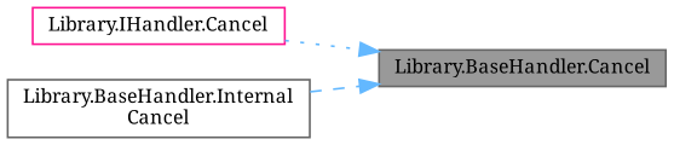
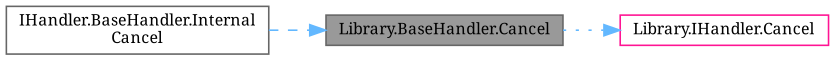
  digraph {
    fontname="Noto Serif"
    rankdir=LR
    node [color=gray40 fillcolor=white fontname="Noto Serif" fontsize=10 shape=box style=filled]
    edge [color=steelblue1 fontname="Noto Serif" fontsize=10 labelfontname=Helvetica labelfontsize=10]
    n1 [fillcolor=grey60 fontcolor=black height=0.2 label="Library.BaseHandler.Cancel" width=0.4]
    n2 [color=deeppink height=0.2 label="Library.IHandler.Cancel" width=0.4]
-   n3 [height=0.2 label="Library.BaseHandler.Internal\lCancel" width=0.4]
-   n2 -> n1 [style=dotted]
+   n3 [height=0.2 label="IHandler.BaseHandler.Internal\lCancel" width=0.4]
+   n1 -> n2 [style=dotted]
    n3 -> n1 [style=dashed]
  }
